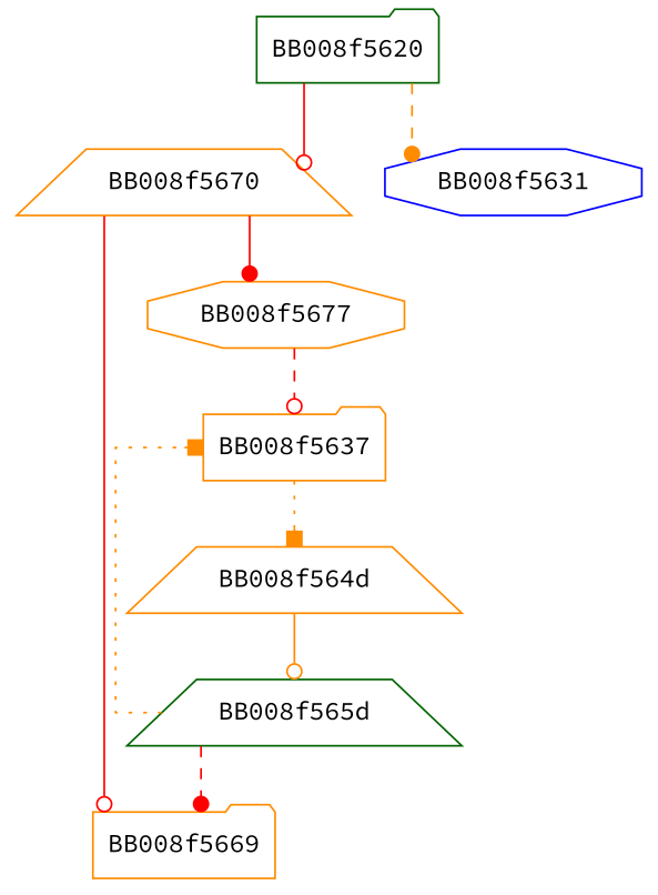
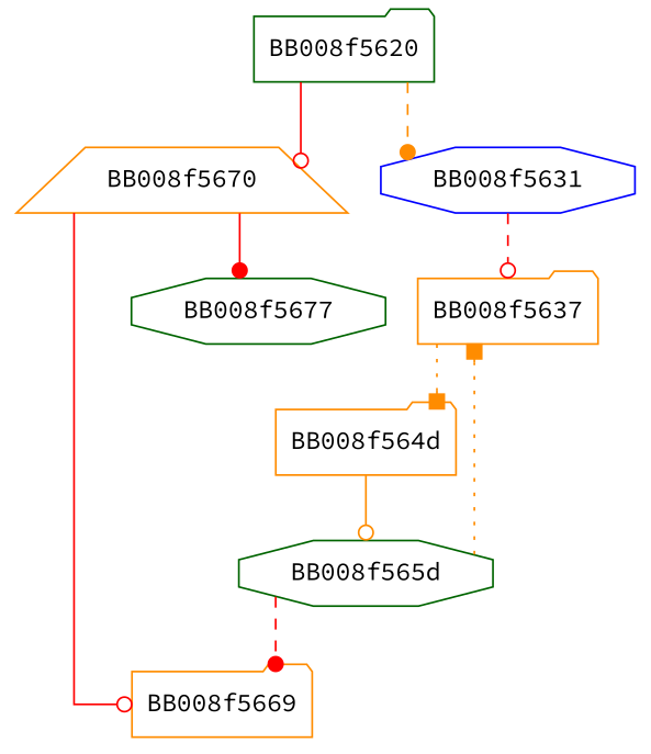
  digraph {
    fontname="Source Code Pro"
    splines=ortho
    node [color=darkorange fontname="Source Code Pro" shape=folder]
    edge [arrowhead=odot color=red fontname="Source Code Pro" style=solid]
    BB008f5620 [color=darkgreen]
    BB008f5670 [shape=trapezium]
    BB008f5631 [color=blue shape=octagon]
    BB008f5669
-   BB008f5677 [shape=octagon]
+   BB008f5677 [color=darkgreen shape=octagon]
    BB008f5637
-   BB008f564d [shape=trapezium]
-   BB008f565d [color=darkgreen shape=trapezium]
+   BB008f564d
+   BB008f565d [color=darkgreen shape=octagon]
    BB008f5620 -> BB008f5670
    BB008f5620 -> BB008f5631 [arrowhead=dot color=darkorange style=dashed]
    BB008f5670 -> BB008f5669
    BB008f5670 -> BB008f5677 [arrowhead=dot]
-   BB008f5677 -> BB008f5637 [style=dashed]
+   BB008f5631 -> BB008f5637 [style=dashed]
    BB008f5637 -> BB008f564d [arrowhead=box color=darkorange style=dotted]
    BB008f564d -> BB008f565d [color=darkorange]
    BB008f565d -> BB008f5669 [arrowhead=dot style=dashed]
    BB008f565d -> BB008f5637 [arrowhead=box color=darkorange style=dotted]
  }
